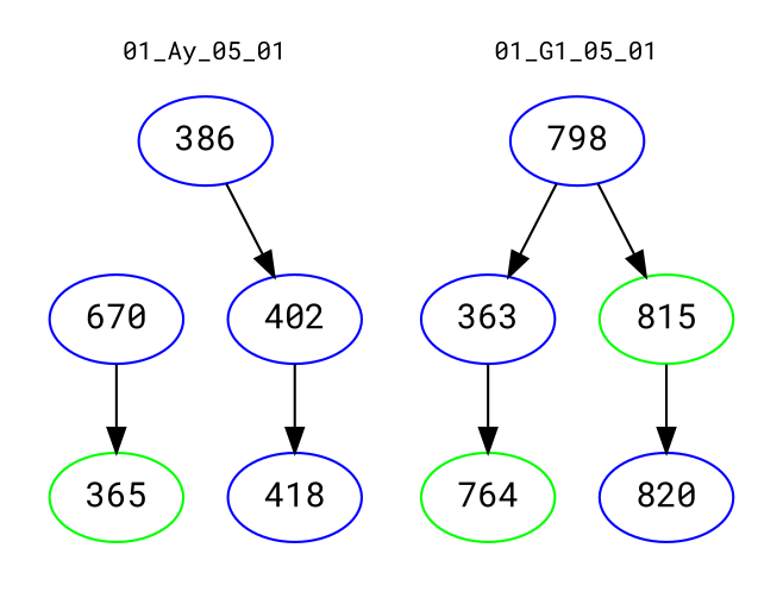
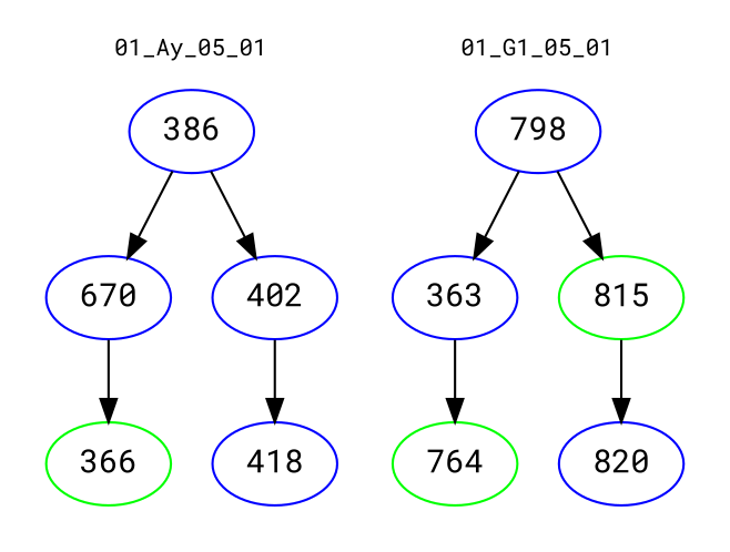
  digraph {
    fontname="Roboto Mono"
    node [color=blue fontname="Roboto Mono"]
    edge [color=black fontname="Roboto Mono"]
    n1 [label=386]
    n2 [label=670]
    n3 [label=402]
-   n4 [color=green label=365]
+   n4 [color=green label=366]
    n5 [label=418]
    n6 [label=798]
    n7 [label=363]
    n8 [color=green label=815]
    n9 [color=green label=764]
    n10 [label=820]
    subgraph cluster_1 {
      color=white
      fontsize=10
      label="01_Ay_05_01"
      n1
      n2
      n3
      n4
      n5
    }
    subgraph cluster_2 {
      color=white
      fontsize=10
      label="01_G1_05_01"
      n6
      n7
      n8
      n9
      n10
    }
+   n1 -> n2
    n1 -> n3
    n2 -> n4
    n3 -> n5
    n6 -> n7
    n6 -> n8
    n7 -> n9
    n8 -> n10
  }
